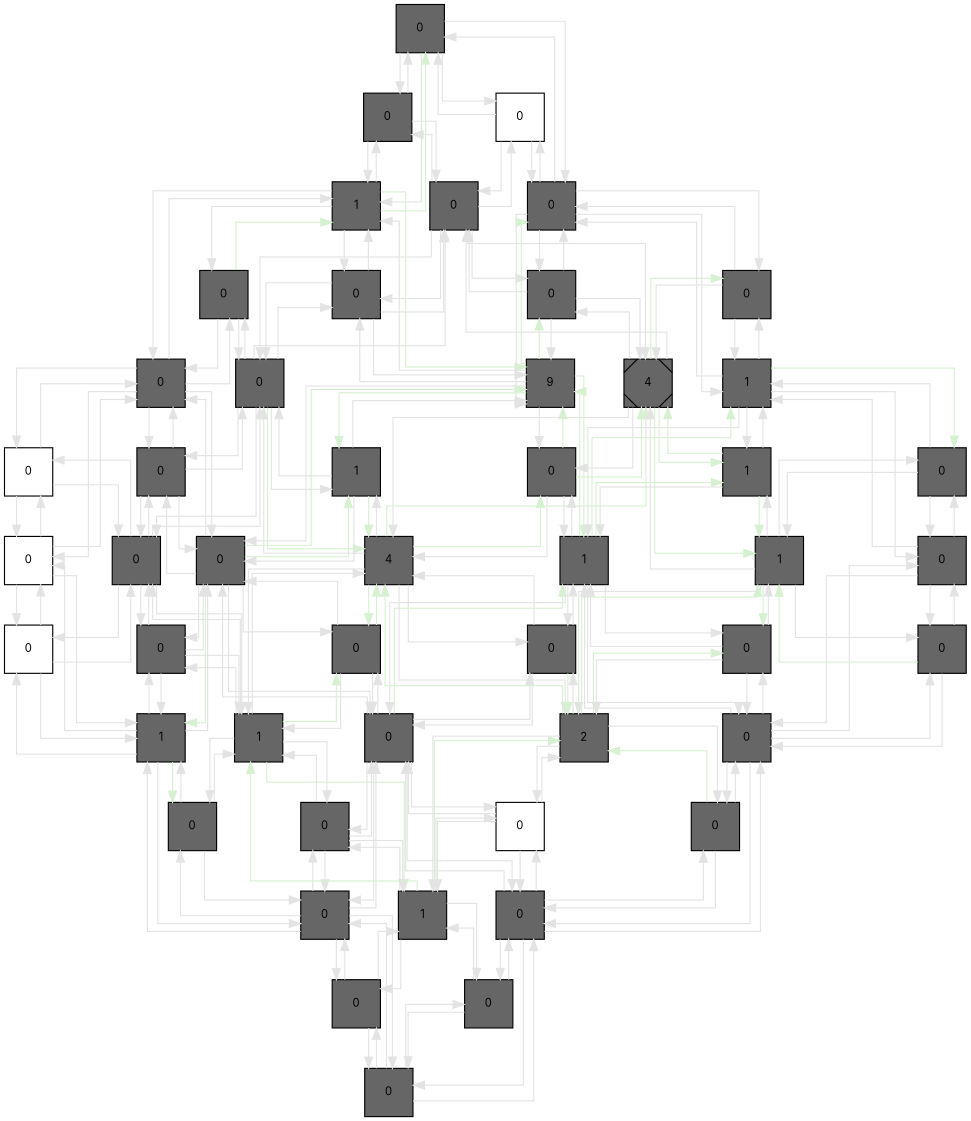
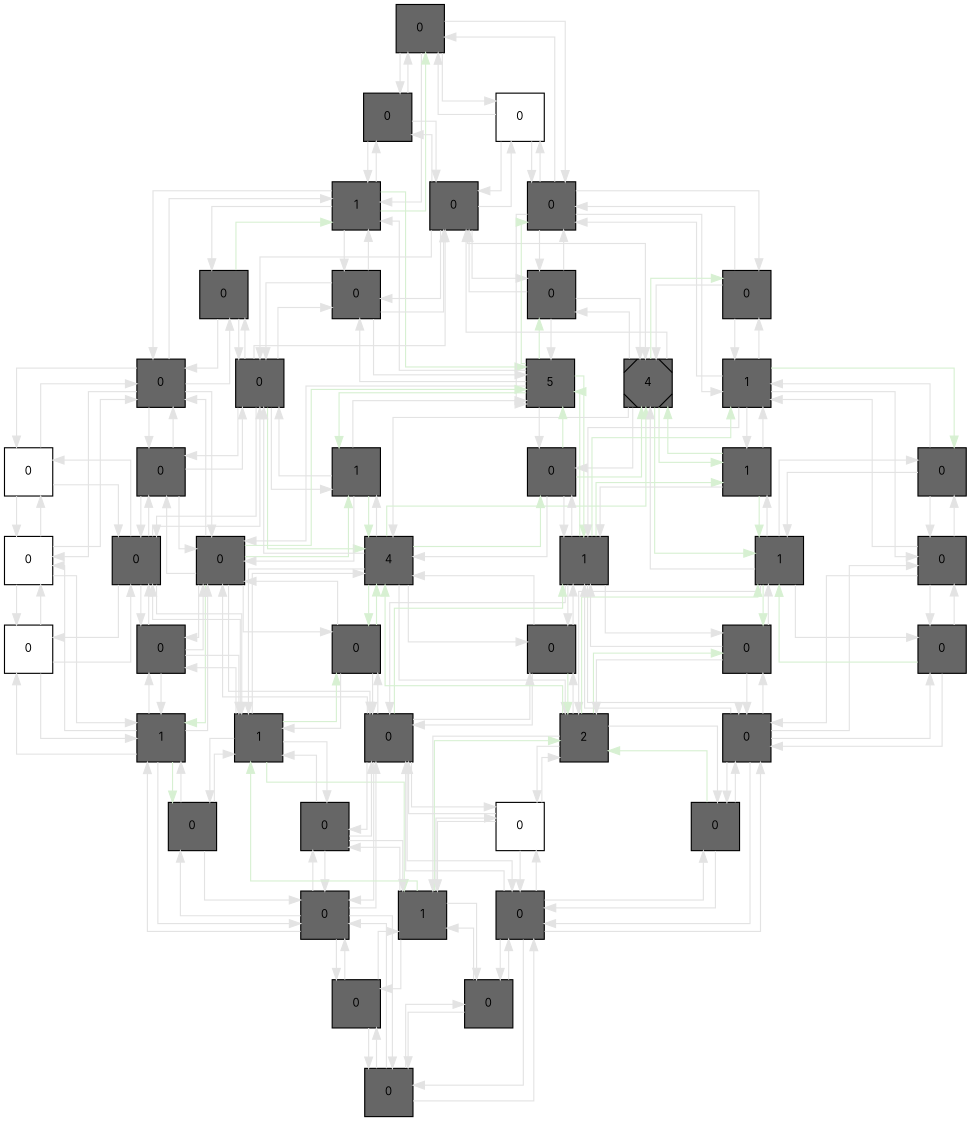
  digraph {
    rank=same
    rankdir=TB
    splines=ortho
    fontname=Inter
    node [fillcolor="#666666" fixedsize=false fontsize=10 shape=square style=filled fontname=Inter]
    edge [color=grey89 constraint=false style="penwidth(0.1)" weight=1 fontname=Inter]
    n1 [label=0 width=0.6]
    n2 [label=0 width=0.6]
    n3 [label=1 width=0.6]
    n4 [fillcolor="#FFFFFF" label=0 width=0.6]
    n5 [label=0 width=0.6]
    n6 [label=0 width=0.6]
    n7 [label=0 width=0.6]
    n8 [label=0 width=0.6]
    n9 [label=0 width=0.6]
-   n10 [label=9 width=0.6]
+   n10 [label=5 width=0.6]
    n11 [label=0 width=0.6]
    n12 [fillcolor="#FFFFFF" label=0 width=0.6]
    n13 [fillcolor="#FFFFFF" label=0 width=0.6]
    n14 [label=0 width=0.6]
    n15 [label=0 width=0.6]
    n16 [label=0 width=0.6]
    n17 [fillcolor="#FFFFFF" label=0 width=0.6]
    n18 [label=1 width=0.6]
    n19 [label=0 width=0.6]
    n20 [label=4 shape=Msquare width=0.6]
    n21 [label=1 width=0.6]
    n22 [label=4 width=0.6]
    n23 [label=0 width=0.6]
    n24 [label=1 width=0.6]
    n25 [label=0 width=0.6]
    n26 [label=1 width=0.6]
    n27 [label=0 width=0.6]
    n28 [label=1 width=0.6]
    n29 [label=0 width=0.6]
    n30 [label=0 width=0.6]
    n31 [label=0 width=0.6]
    n32 [label=0 width=0.6]
    n33 [label=1 width=0.6]
    n34 [label=1 width=0.6]
    n35 [label=0 width=0.6]
    n36 [label=2 width=0.6]
    n37 [label=0 width=0.6]
    n38 [label=1 width=0.6]
    n39 [label=0 width=0.6]
    n40 [label=0 width=0.6]
    n41 [label=0 width=0.6]
    n42 [label=0 width=0.6]
    n43 [fillcolor="#FFFFFF" label=0 width=0.6]
    n44 [label=0 width=0.6]
    n45 [label=0 width=0.6]
    n46 [label=0 width=0.6]
    n47 [label=0 width=0.6]
    n48 [label=0 width=0.6]
    n49 [label=0 width=0.6]
    n1 -> n2
    n1 -> n2 [constraint=true style=invis color="" weight=""]
    n1 -> n3
    n1 -> n4
    n1 -> n4 [constraint=true style=invis color="" weight=""]
    n1 -> n5
    n2 -> n1
    n2 -> n3
    n2 -> n3 [constraint=true style=invis color="" weight=""]
    n2 -> n6
    n2 -> n6 [constraint=true style=invis color="" weight=""]
    n3 -> n1 [color="#D7F0D2"]
    n3 -> n2
    n3 -> n7
    n3 -> n7 [constraint=true style=invis color="" weight=""]
    n3 -> n8
    n3 -> n9
    n3 -> n9 [constraint=true style=invis color="" weight=""]
    n3 -> n10 [color="#D7F0D2"]
    n4 -> n1
    n4 -> n5
    n4 -> n5 [constraint=true style=invis color="" weight=""]
    n4 -> n6
    n4 -> n6 [constraint=true style=invis color="" weight=""]
    n5 -> n1
    n5 -> n4
    n5 -> n10
    n5 -> n19
    n5 -> n19 [constraint=true style=invis color="" weight=""]
    n5 -> n25
    n5 -> n25 [constraint=true style=invis color="" weight=""]
    n5 -> n26
    n6 -> n2
    n6 -> n4
    n6 -> n9
    n6 -> n9 [constraint=true style=invis color="" weight=""]
    n6 -> n11
    n6 -> n19
    n6 -> n19 [constraint=true style=invis color="" weight=""]
    n6 -> n20
    n7 -> n3 [color="#D7F0D2"]
    n7 -> n8
    n7 -> n8 [constraint=true style=invis color="" weight=""]
    n7 -> n11
    n7 -> n11 [constraint=true style=invis color="" weight=""]
    n8 -> n3
    n8 -> n7
    n8 -> n12
    n8 -> n12 [constraint=true style=invis color="" weight=""]
    n8 -> n13
    n8 -> n14
    n8 -> n14 [constraint=true style=invis color="" weight=""]
    n8 -> n15
    n9 -> n3
    n9 -> n6
    n9 -> n10
    n9 -> n10 [constraint=true style=invis color="" weight=""]
    n9 -> n11
    n9 -> n11 [constraint=true style=invis color="" weight=""]
    n10 -> n3
    n10 -> n5 [color="#D7F0D2"]
    n10 -> n9
    n10 -> n15
    n10 -> n19 [color="#D7F0D2"]
    n10 -> n21 [color="#D7F0D2"]
    n10 -> n21 [constraint=true style=invis color="" weight=""]
    n10 -> n27
    n10 -> n27 [constraint=true style=invis color="" weight=""]
    n10 -> n28 [color="#D7F0D2"]
    n11 -> n6
    n11 -> n7
    n11 -> n9
    n11 -> n14
    n11 -> n14 [constraint=true style=invis color="" weight=""]
    n11 -> n16
    n11 -> n21
    n11 -> n21 [constraint=true style=invis color="" weight=""]
    n11 -> n22 [color="#D7F0D2"]
    n12 -> n8
    n12 -> n13
    n12 -> n13 [constraint=true style=invis color="" weight=""]
    n12 -> n16
    n12 -> n16 [constraint=true style=invis color="" weight=""]
    n13 -> n8
    n13 -> n12
    n13 -> n17
    n13 -> n17 [constraint=true style=invis color="" weight=""]
    n13 -> n18
    n14 -> n8
    n14 -> n11
    n14 -> n15
    n14 -> n15 [constraint=true style=invis color="" weight=""]
    n14 -> n16
    n14 -> n16 [constraint=true style=invis color="" weight=""]
    n15 -> n8
    n15 -> n10 [color="#D7F0D2"]
    n15 -> n14
    n15 -> n18 [color="#D7F0D2"]
    n15 -> n21 [color="#D7F0D2"]
    n15 -> n23
    n15 -> n23 [constraint=true style=invis color="" weight=""]
    n15 -> n29
    n15 -> n29 [constraint=true style=invis color="" weight=""]
    n15 -> n30
    n16 -> n11
    n16 -> n12
    n16 -> n14
    n16 -> n17
    n16 -> n17 [constraint=true style=invis color="" weight=""]
    n16 -> n23
    n16 -> n23 [constraint=true style=invis color="" weight=""]
    n16 -> n24
    n17 -> n13
    n17 -> n16
    n17 -> n18
    n17 -> n18 [constraint=true style=invis color="" weight=""]
    n18 -> n13
    n18 -> n15
    n18 -> n17
    n18 -> n23
    n18 -> n31 [color="#D7F0D2"]
    n18 -> n31 [constraint=true style=invis color="" weight=""]
    n18 -> n32
    n19 -> n5
    n19 -> n6
    n19 -> n10
    n19 -> n10 [constraint=true style=invis color="" weight=""]
    n19 -> n20
    n19 -> n20 [constraint=true style=invis color="" weight=""]
    n20 -> n6
    n20 -> n19
    n20 -> n22
    n20 -> n25 [color="#D7F0D2"]
    n20 -> n27
    n20 -> n27 [constraint=true style=invis color="" weight=""]
    n20 -> n33 [color="#D7F0D2"]
    n20 -> n33 [constraint=true style=invis color="" weight=""]
    n20 -> n34 [color="#D7F0D2"]
    n21 -> n10
    n21 -> n11
    n21 -> n15
    n21 -> n15 [constraint=true style=invis color="" weight=""]
    n21 -> n22 [color="#D7F0D2"]
    n21 -> n22 [constraint=true style=invis color="" weight=""]
    n22 -> n11
    n22 -> n20 [color="#D7F0D2"]
    n22 -> n21
    n22 -> n24
    n22 -> n27 [color="#D7F0D2"]
    n22 -> n29 [color="#D7F0D2"]
    n22 -> n29 [constraint=true style=invis color="" weight=""]
    n22 -> n35
    n22 -> n35 [constraint=true style=invis color="" weight=""]
    n22 -> n36
    n23 -> n15
    n23 -> n16
    n23 -> n18
    n23 -> n18 [constraint=true style=invis color="" weight=""]
    n23 -> n24
    n23 -> n24 [constraint=true style=invis color="" weight=""]
    n24 -> n16
    n24 -> n22
    n24 -> n23
    n24 -> n29 [color="#D7F0D2"]
    n24 -> n31
    n24 -> n31 [constraint=true style=invis color="" weight=""]
    n24 -> n37
    n24 -> n37 [constraint=true style=invis color="" weight=""]
    n24 -> n38 [color="#D7F0D2"]
    n25 -> n5
    n25 -> n20
    n25 -> n20 [constraint=true style=invis color="" weight=""]
    n25 -> n26
    n25 -> n26 [constraint=true style=invis color="" weight=""]
    n26 -> n5
    n26 -> n25
    n26 -> n28
    n26 -> n33
    n26 -> n33 [constraint=true style=invis color="" weight=""]
    n26 -> n39 [color="#D7F0D2"]
    n26 -> n39 [constraint=true style=invis color="" weight=""]
    n26 -> n40
    n27 -> n10 [color="#D7F0D2"]
    n27 -> n20 [color="#D7F0D2"]
    n27 -> n22
    n27 -> n22 [constraint=true style=invis color="" weight=""]
    n27 -> n28
    n27 -> n28 [constraint=true style=invis color="" weight=""]
    n28 -> n10 [color="#D7F0D2"]
    n28 -> n26 [color="#D7F0D2"]
    n28 -> n27
    n28 -> n30
    n28 -> n33 [color="#D7F0D2"]
    n28 -> n35
    n28 -> n35 [constraint=true style=invis color="" weight=""]
    n28 -> n41
    n28 -> n41 [constraint=true style=invis color="" weight=""]
    n28 -> n42
    n29 -> n15
    n29 -> n22 [color="#D7F0D2"]
    n29 -> n24
    n29 -> n24 [constraint=true style=invis color="" weight=""]
    n29 -> n30
    n29 -> n30 [constraint=true style=invis color="" weight=""]
    n30 -> n15
    n30 -> n28 [color="#D7F0D2"]
    n30 -> n29
    n30 -> n32
    n30 -> n35
    n30 -> n37
    n30 -> n37 [constraint=true style=invis color="" weight=""]
    n30 -> n43
    n30 -> n43 [constraint=true style=invis color="" weight=""]
    n30 -> n44
    n31 -> n18
    n31 -> n24
    n31 -> n32
    n31 -> n32 [constraint=true style=invis color="" weight=""]
    n32 -> n18
    n32 -> n30
    n32 -> n31
    n32 -> n37
    n32 -> n45
    n32 -> n45 [constraint=true style=invis color="" weight=""]
    n32 -> n46
    n33 -> n20 [color="#D7F0D2"]
    n33 -> n26
    n33 -> n28
    n33 -> n28 [constraint=true style=invis color="" weight=""]
    n33 -> n34 [color="#D7F0D2"]
    n33 -> n34 [constraint=true style=invis color="" weight=""]
    n34 -> n20
    n34 -> n33
    n34 -> n36
    n34 -> n39
    n34 -> n41 [color="#D7F0D2"]
    n34 -> n41 [constraint=true style=invis color="" weight=""]
    n34 -> n47
    n34 -> n47 [constraint=true style=invis color="" weight=""]
    n35 -> n22
    n35 -> n28
    n35 -> n30
    n35 -> n30 [constraint=true style=invis color="" weight=""]
    n35 -> n36 [color="#D7F0D2"]
    n35 -> n36 [constraint=true style=invis color="" weight=""]
    n36 -> n22 [color="#D7F0D2"]
    n36 -> n34 [color="#D7F0D2"]
    n36 -> n35
    n36 -> n38
    n36 -> n41 [color="#D7F0D2"]
    n36 -> n43
    n36 -> n43 [constraint=true style=invis color="" weight=""]
    n36 -> n48
    n36 -> n48 [constraint=true style=invis color="" weight=""]
    n37 -> n24
    n37 -> n30
    n37 -> n32
    n37 -> n32 [constraint=true style=invis color="" weight=""]
    n37 -> n38
    n37 -> n38 [constraint=true style=invis color="" weight=""]
    n38 -> n24 [color="#D7F0D2"]
    n38 -> n36 [color="#D7F0D2"]
    n38 -> n37
    n38 -> n43
    n38 -> n45
    n38 -> n45 [constraint=true style=invis color="" weight=""]
    n38 -> n49
    n38 -> n49 [constraint=true style=invis color="" weight=""]
    n39 -> n26
    n39 -> n34
    n39 -> n34 [constraint=true style=invis color="" weight=""]
    n39 -> n40
    n39 -> n40 [constraint=true style=invis color="" weight=""]
    n40 -> n26
    n40 -> n39
    n40 -> n42
    n40 -> n47
    n40 -> n47 [constraint=true style=invis color="" weight=""]
    n41 -> n28
    n41 -> n34
    n41 -> n36
    n41 -> n36 [constraint=true style=invis color="" weight=""]
    n41 -> n42
    n41 -> n42 [constraint=true style=invis color="" weight=""]
    n42 -> n28
    n42 -> n40
    n42 -> n41
    n42 -> n44
    n42 -> n47
    n42 -> n48
    n42 -> n48 [constraint=true style=invis color="" weight=""]
    n43 -> n30
    n43 -> n36
    n43 -> n38
    n43 -> n38 [constraint=true style=invis color="" weight=""]
    n43 -> n44
    n43 -> n44 [constraint=true style=invis color="" weight=""]
    n44 -> n30
    n44 -> n42
    n44 -> n43
    n44 -> n46
    n44 -> n48
    n44 -> n49
    n44 -> n49 [constraint=true style=invis color="" weight=""]
    n45 -> n32
    n45 -> n38
    n45 -> n46
    n45 -> n46 [constraint=true style=invis color="" weight=""]
    n46 -> n32
    n46 -> n44
    n46 -> n45
    n46 -> n49
    n47 -> n34 [color="#D7F0D2"]
    n47 -> n40
    n47 -> n42
    n47 -> n42 [constraint=true style=invis color="" weight=""]
    n48 -> n36 [color="#D7F0D2"]
    n48 -> n42
    n48 -> n44
    n48 -> n44 [constraint=true style=invis color="" weight=""]
    n49 -> n38
    n49 -> n44
    n49 -> n46
    n49 -> n46 [constraint=true style=invis color="" weight=""]
  }
